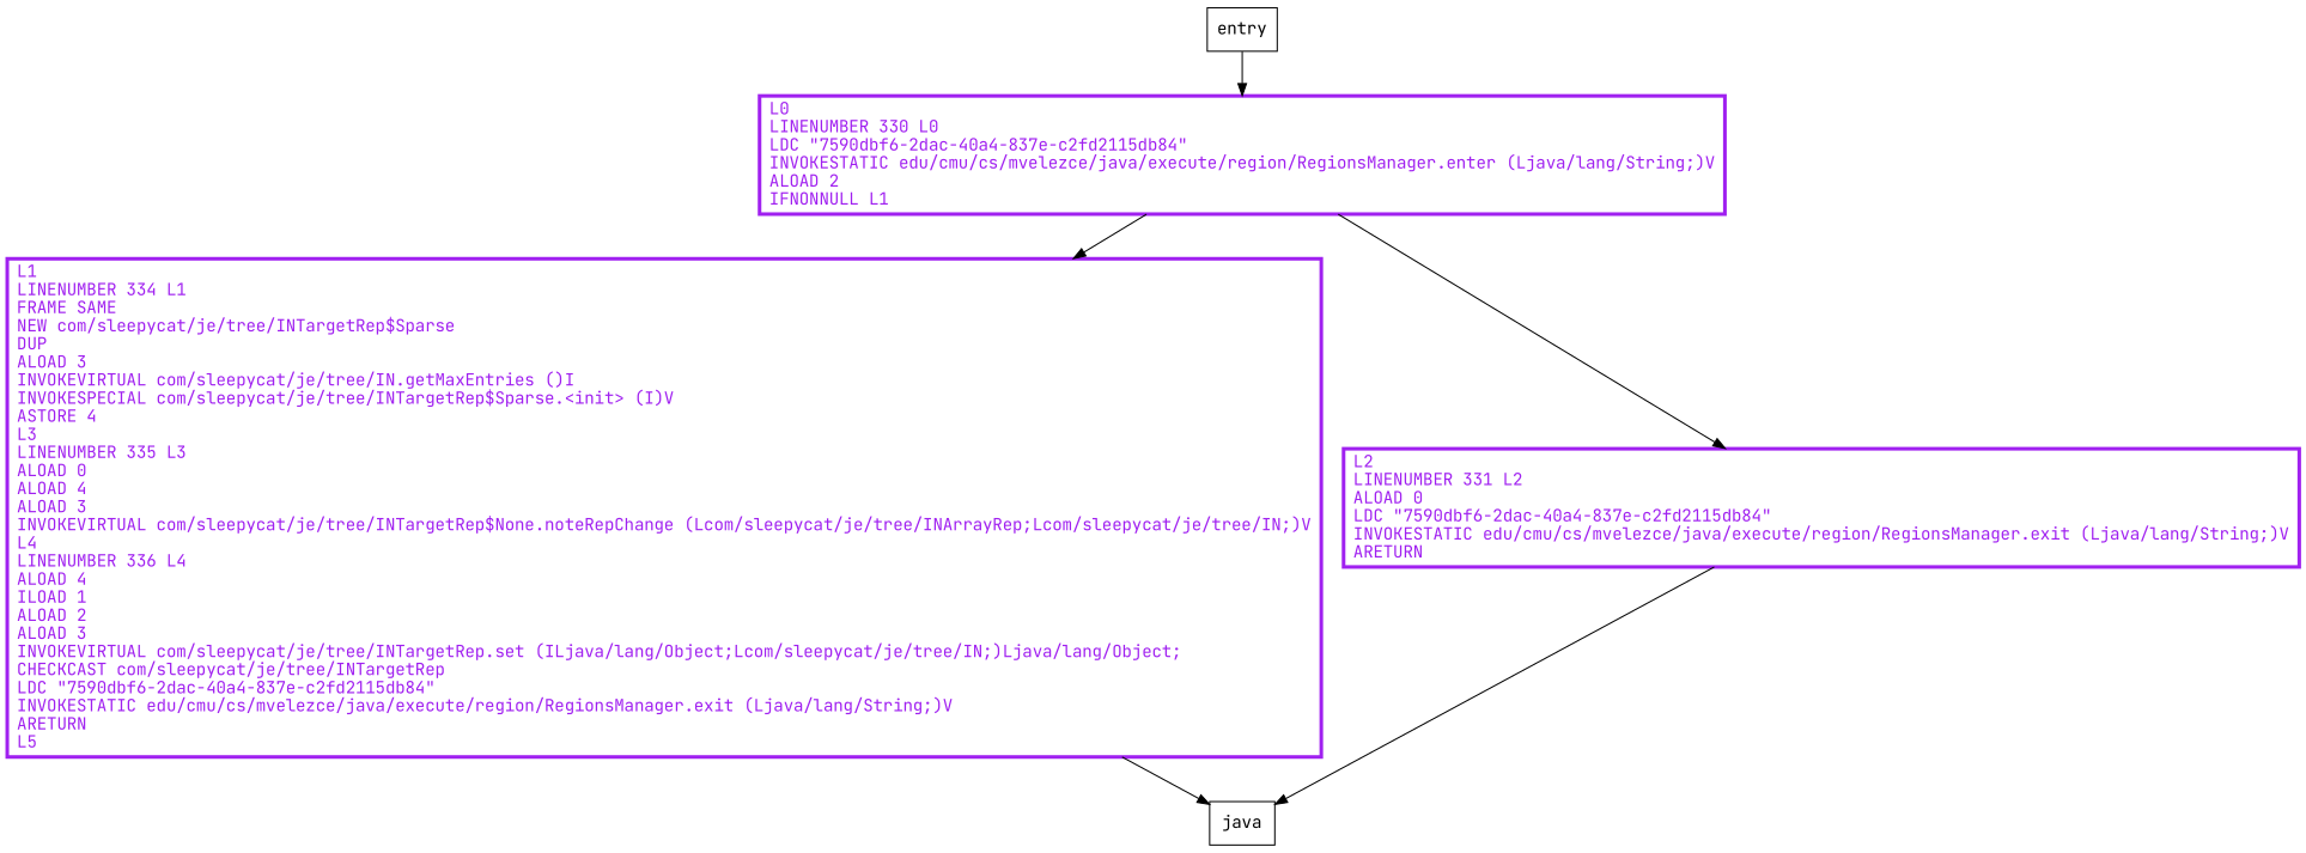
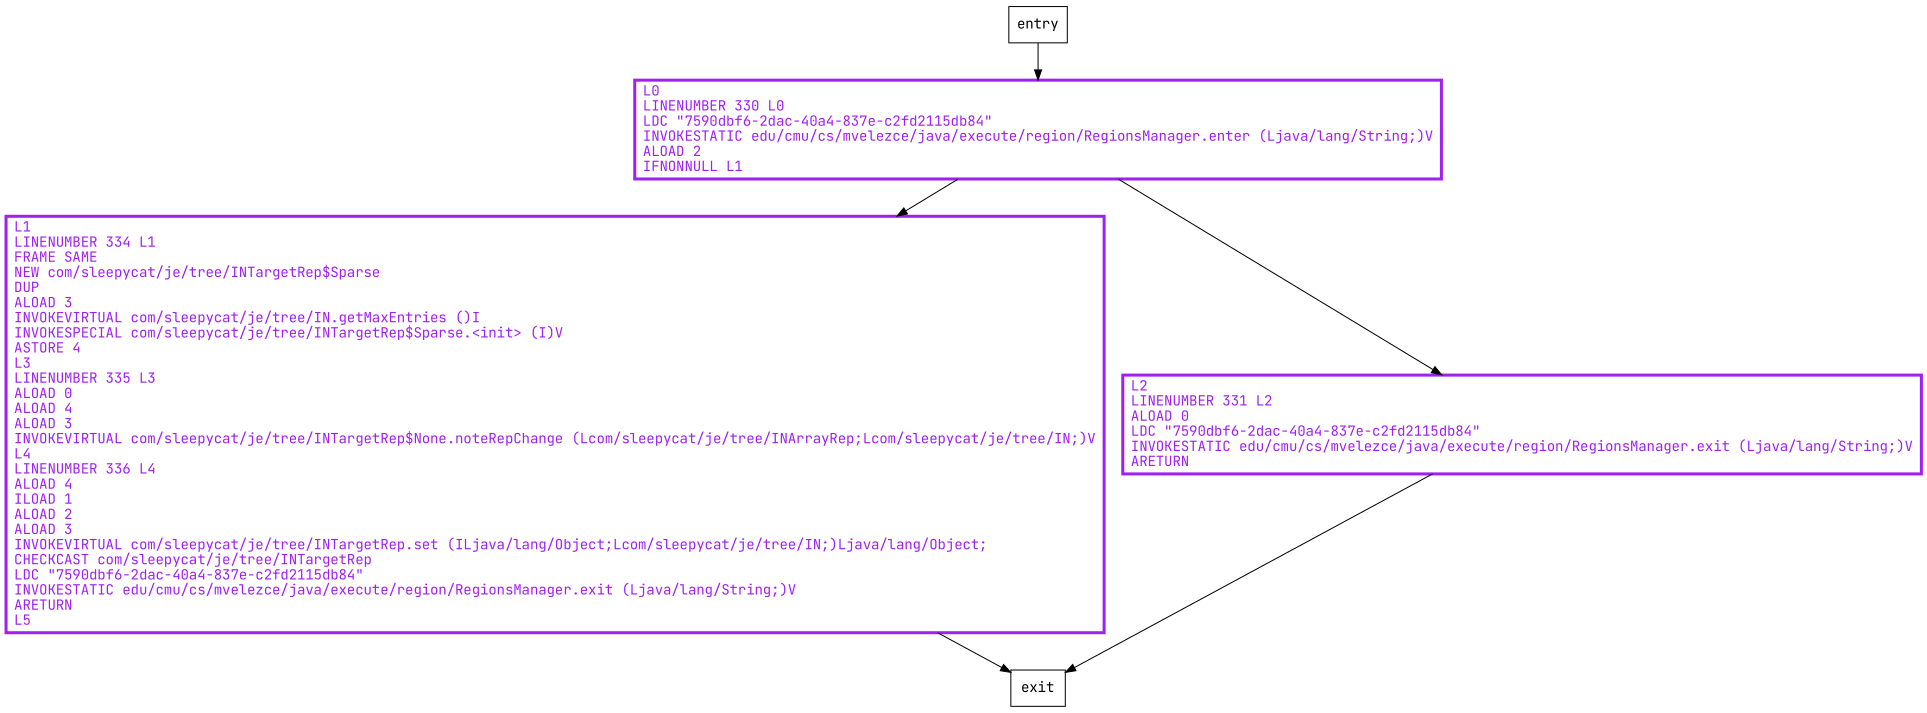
  digraph {
    fontname="JetBrains Mono"
    node [color=purple fontcolor=purple penwidth=3 shape=record fontname="JetBrains Mono"]
    edge [fontname="JetBrains Mono"]
    n1 [label="L1\lLINENUMBER 334 L1\lFRAME SAME\lNEW com/sleepycat/je/tree/INTargetRep$Sparse\lDUP\lALOAD 3\lINVOKEVIRTUAL com/sleepycat/je/tree/IN.getMaxEntries ()I\lINVOKESPECIAL com/sleepycat/je/tree/INTargetRep$Sparse.\<init\> (I)V\lASTORE 4\lL3\lLINENUMBER 335 L3\lALOAD 0\lALOAD 4\lALOAD 3\lINVOKEVIRTUAL com/sleepycat/je/tree/INTargetRep$None.noteRepChange (Lcom/sleepycat/je/tree/INArrayRep;Lcom/sleepycat/je/tree/IN;)V\lL4\lLINENUMBER 336 L4\lALOAD 4\lILOAD 1\lALOAD 2\lALOAD 3\lINVOKEVIRTUAL com/sleepycat/je/tree/INTargetRep.set (ILjava/lang/Object;Lcom/sleepycat/je/tree/IN;)Ljava/lang/Object;\lCHECKCAST com/sleepycat/je/tree/INTargetRep\lLDC \"7590dbf6-2dac-40a4-837e-c2fd2115db84\"\lINVOKESTATIC edu/cmu/cs/mvelezce/java/execute/region/RegionsManager.exit (Ljava/lang/String;)V\lARETURN\lL5\l"]
-   exit [label=java color="" fontcolor="" penwidth=""]
+   exit [color="" fontcolor="" penwidth=""]
    n3 [label="L0\lLINENUMBER 330 L0\lLDC \"7590dbf6-2dac-40a4-837e-c2fd2115db84\"\lINVOKESTATIC edu/cmu/cs/mvelezce/java/execute/region/RegionsManager.enter (Ljava/lang/String;)V\lALOAD 2\lIFNONNULL L1\l"]
    n4 [label="L2\lLINENUMBER 331 L2\lALOAD 0\lLDC \"7590dbf6-2dac-40a4-837e-c2fd2115db84\"\lINVOKESTATIC edu/cmu/cs/mvelezce/java/execute/region/RegionsManager.exit (Ljava/lang/String;)V\lARETURN\l"]
    entry [color="" fontcolor="" penwidth=""]
    n1 -> exit
    n3 -> n1
    n3 -> n4
    n4 -> exit
    entry -> n3
  }
